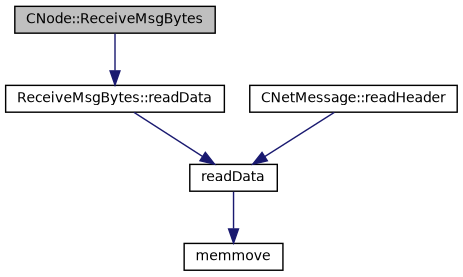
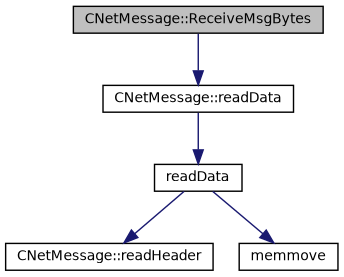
  digraph {
    rankdir=TB
    node [color=black fillcolor=white fontname=Helvetica fontsize=10 shape=record style=filled]
    edge [color=midnightblue fontname=Helvetica fontsize=10 labelfontname=Helvetica labelfontsize=10 style=solid]
-   n1 [fillcolor=grey75 fontcolor=black height=0.2 label="CNode::ReceiveMsgBytes" width=0.4]
-   n2 [height=0.2 label="ReceiveMsgBytes::readData" width=0.4]
+   n1 [fillcolor=grey75 fontcolor=black height=0.2 label="CNetMessage::ReceiveMsgBytes" width=0.4]
+   n2 [height=0.2 label="CNetMessage::readData" width=0.4]
    n3 [height=0.2 label="CNetMessage::readHeader" width=0.4]
    n4 [height=0.2 label=readData width=0.4]
    n5 [height=0.2 label=memmove width=0.4]
    n1 -> n2
    n2 -> n4
-   n3 -> n4
+   n4 -> n3
    n4 -> n5
  }
